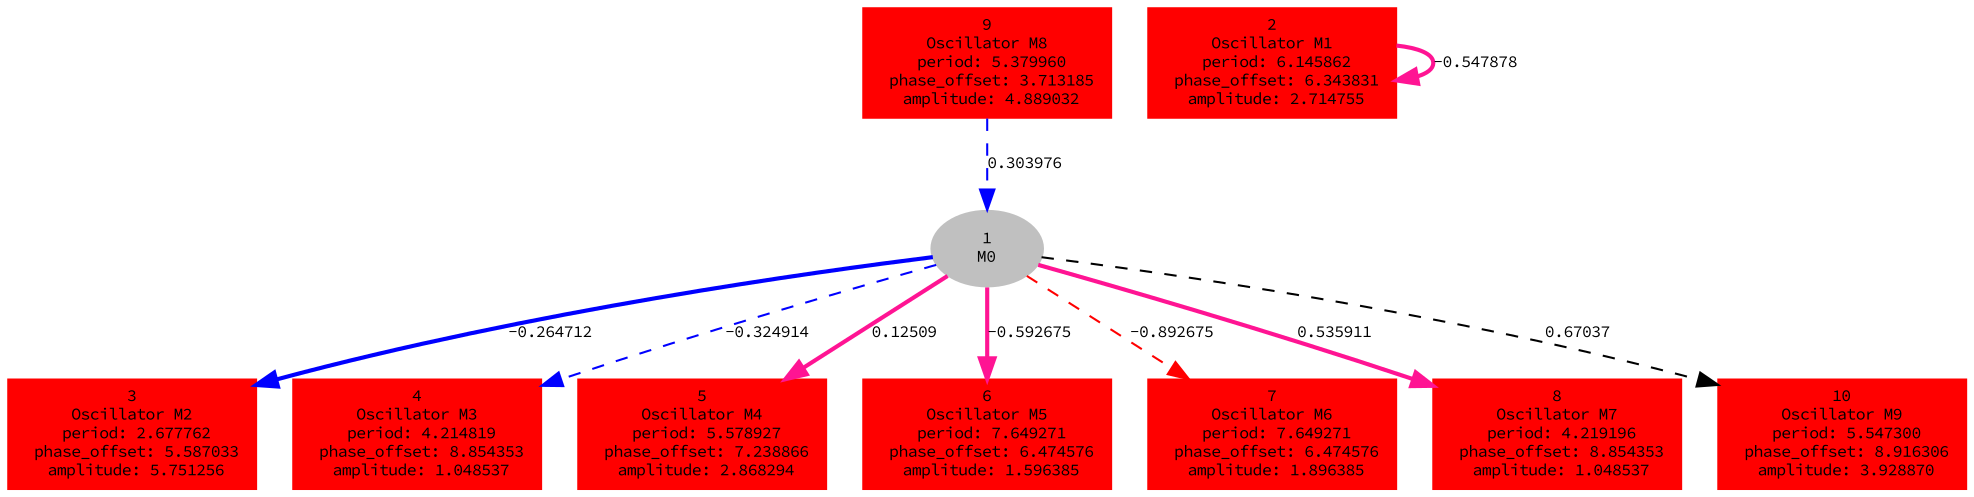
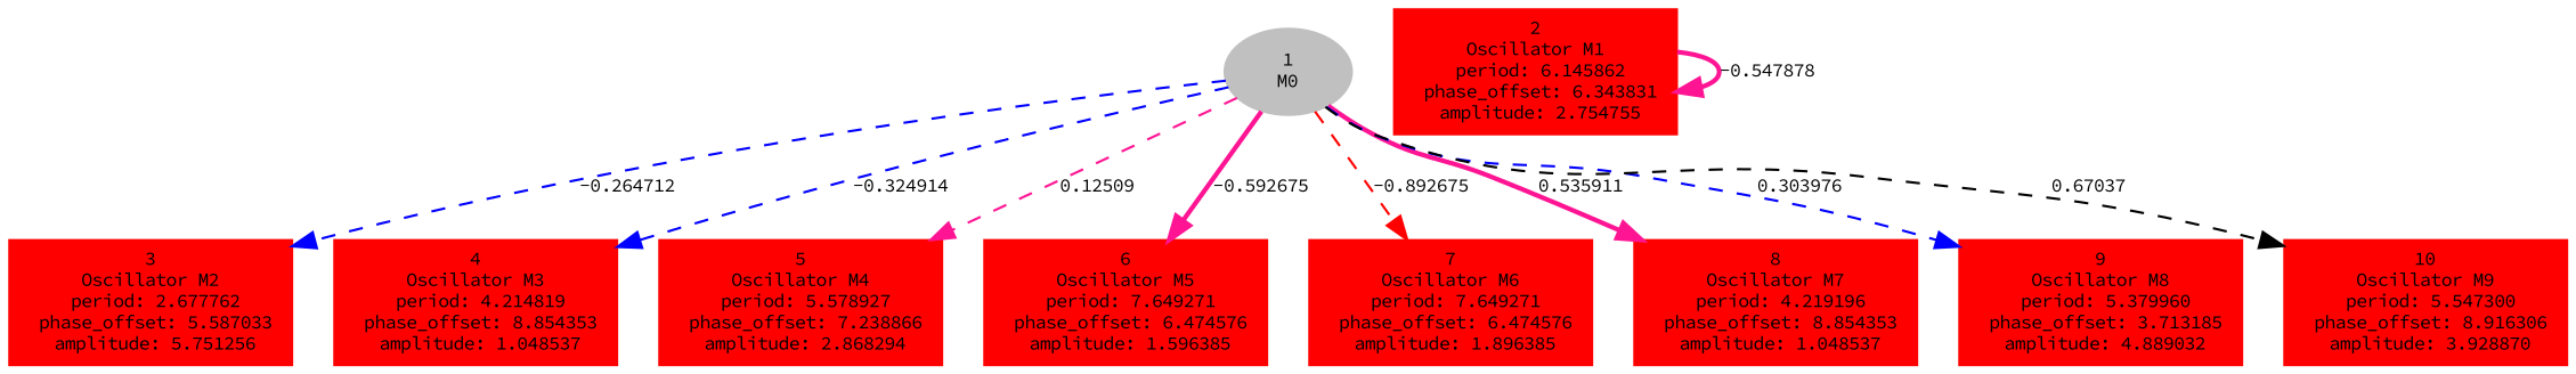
  digraph {
    fontname="Source Code Pro"
    forcelabels=true
    node [color=red fontname="Source Code Pro" fontsize=8 style=filled shape=box]
    edge [color=deeppink fontname="Source Code Pro" fontsize=8 style=bold]
    n1 [color=grey label=<1<BR/>M0> shape=""]
    n2 [label=<3<BR />Oscillator M2<BR /> period: 2.677762<BR /> phase_offset: 5.587033<BR /> amplitude: 5.751256>]
    n3 [label=<4<BR />Oscillator M3<BR /> period: 4.214819<BR /> phase_offset: 8.854353<BR /> amplitude: 1.048537>]
    n4 [label=<5<BR />Oscillator M4<BR /> period: 5.578927<BR /> phase_offset: 7.238866<BR /> amplitude: 2.868294>]
    n5 [label=<6<BR />Oscillator M5<BR /> period: 7.649271<BR /> phase_offset: 6.474576<BR /> amplitude: 1.596385>]
    n6 [label=<7<BR />Oscillator M6<BR /> period: 7.649271<BR /> phase_offset: 6.474576<BR /> amplitude: 1.896385>]
    n7 [label=<8<BR />Oscillator M7<BR /> period: 4.219196<BR /> phase_offset: 8.854353<BR /> amplitude: 1.048537>]
    n8 [label=<9<BR />Oscillator M8<BR /> period: 5.379960<BR /> phase_offset: 3.713185<BR /> amplitude: 4.889032>]
    n9 [label=<10<BR />Oscillator M9<BR /> period: 5.547300<BR /> phase_offset: 8.916306<BR /> amplitude: 3.928870>]
-   n10 [label=<2<BR />Oscillator M1<BR /> period: 6.145862<BR /> phase_offset: 6.343831<BR /> amplitude: 2.714755>]
-   n1 -> n2 [color=blue label="-0.264712 "]
+   n10 [label=<2<BR />Oscillator M1<BR /> period: 6.145862<BR /> phase_offset: 6.343831<BR /> amplitude: 2.754755>]
+   n1 -> n2 [color=blue label="-0.264712 " style=dashed]
    n1 -> n3 [color=blue label="-0.324914 " style=dashed]
-   n1 -> n4 [label="0.12509 "]
+   n1 -> n4 [label="0.12509 " style=dashed]
    n1 -> n5 [label="-0.592675 "]
    n1 -> n6 [color=red label="-0.892675 " style=dashed]
    n1 -> n7 [label="0.535911 "]
-   n8 -> n1 [color=blue label="0.303976 " style=dashed]
+   n1 -> n8 [color=blue label="0.303976 " style=dashed]
    n1 -> n9 [color=black label="0.67037 " style=dashed]
    n10 -> n10 [label="-0.547878 "]
  }
